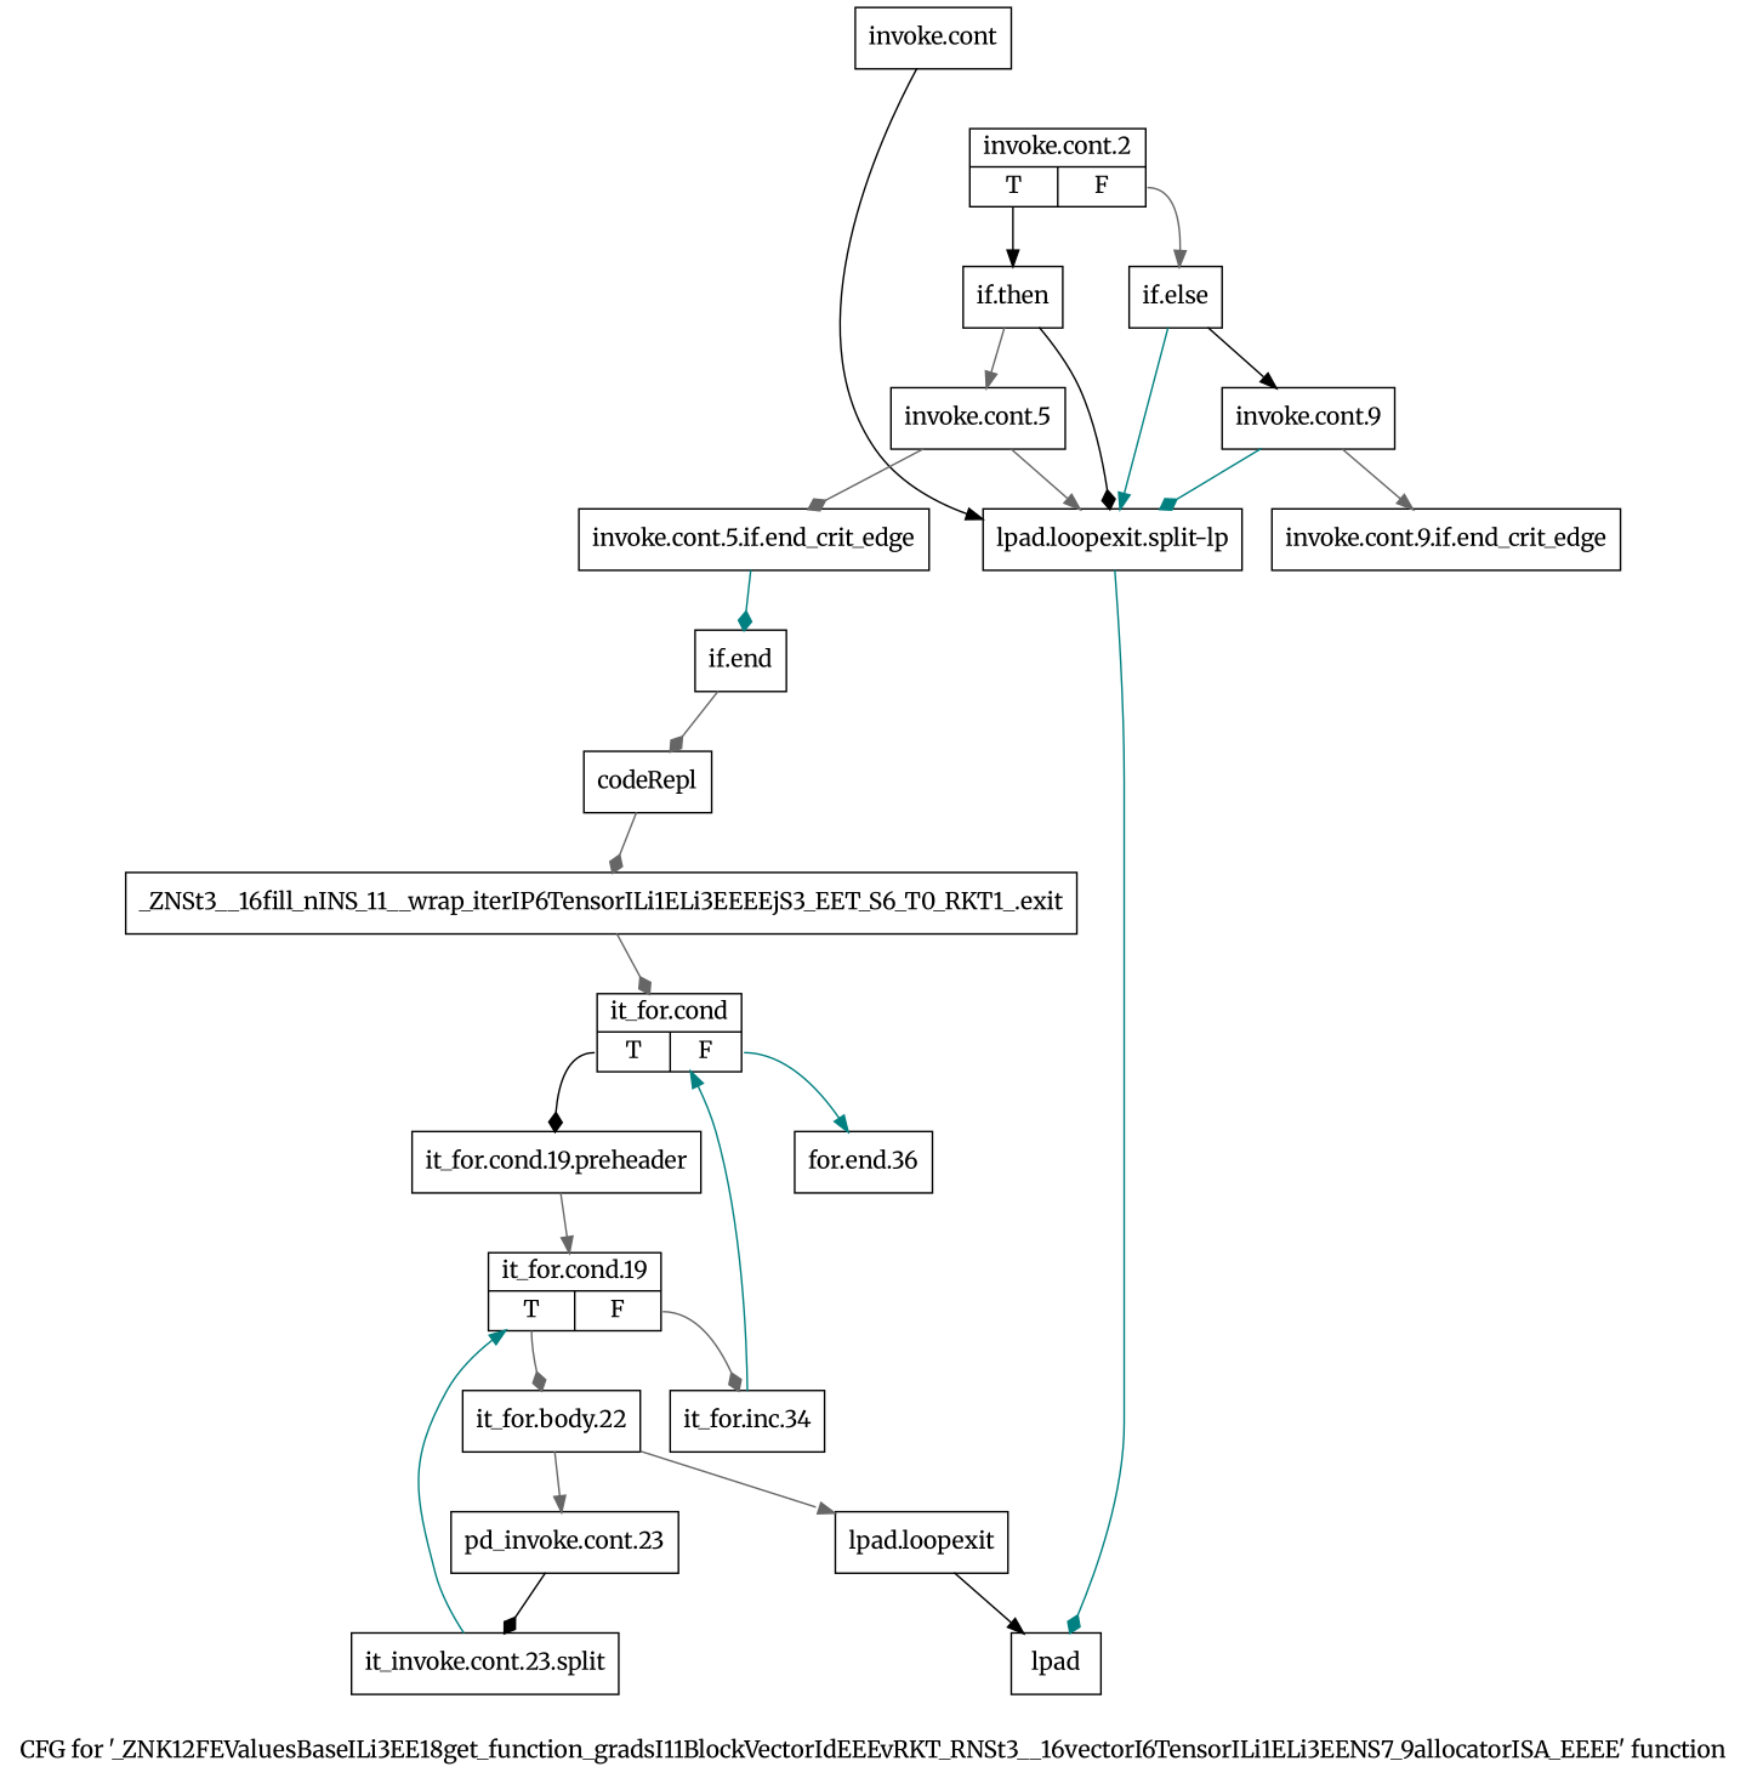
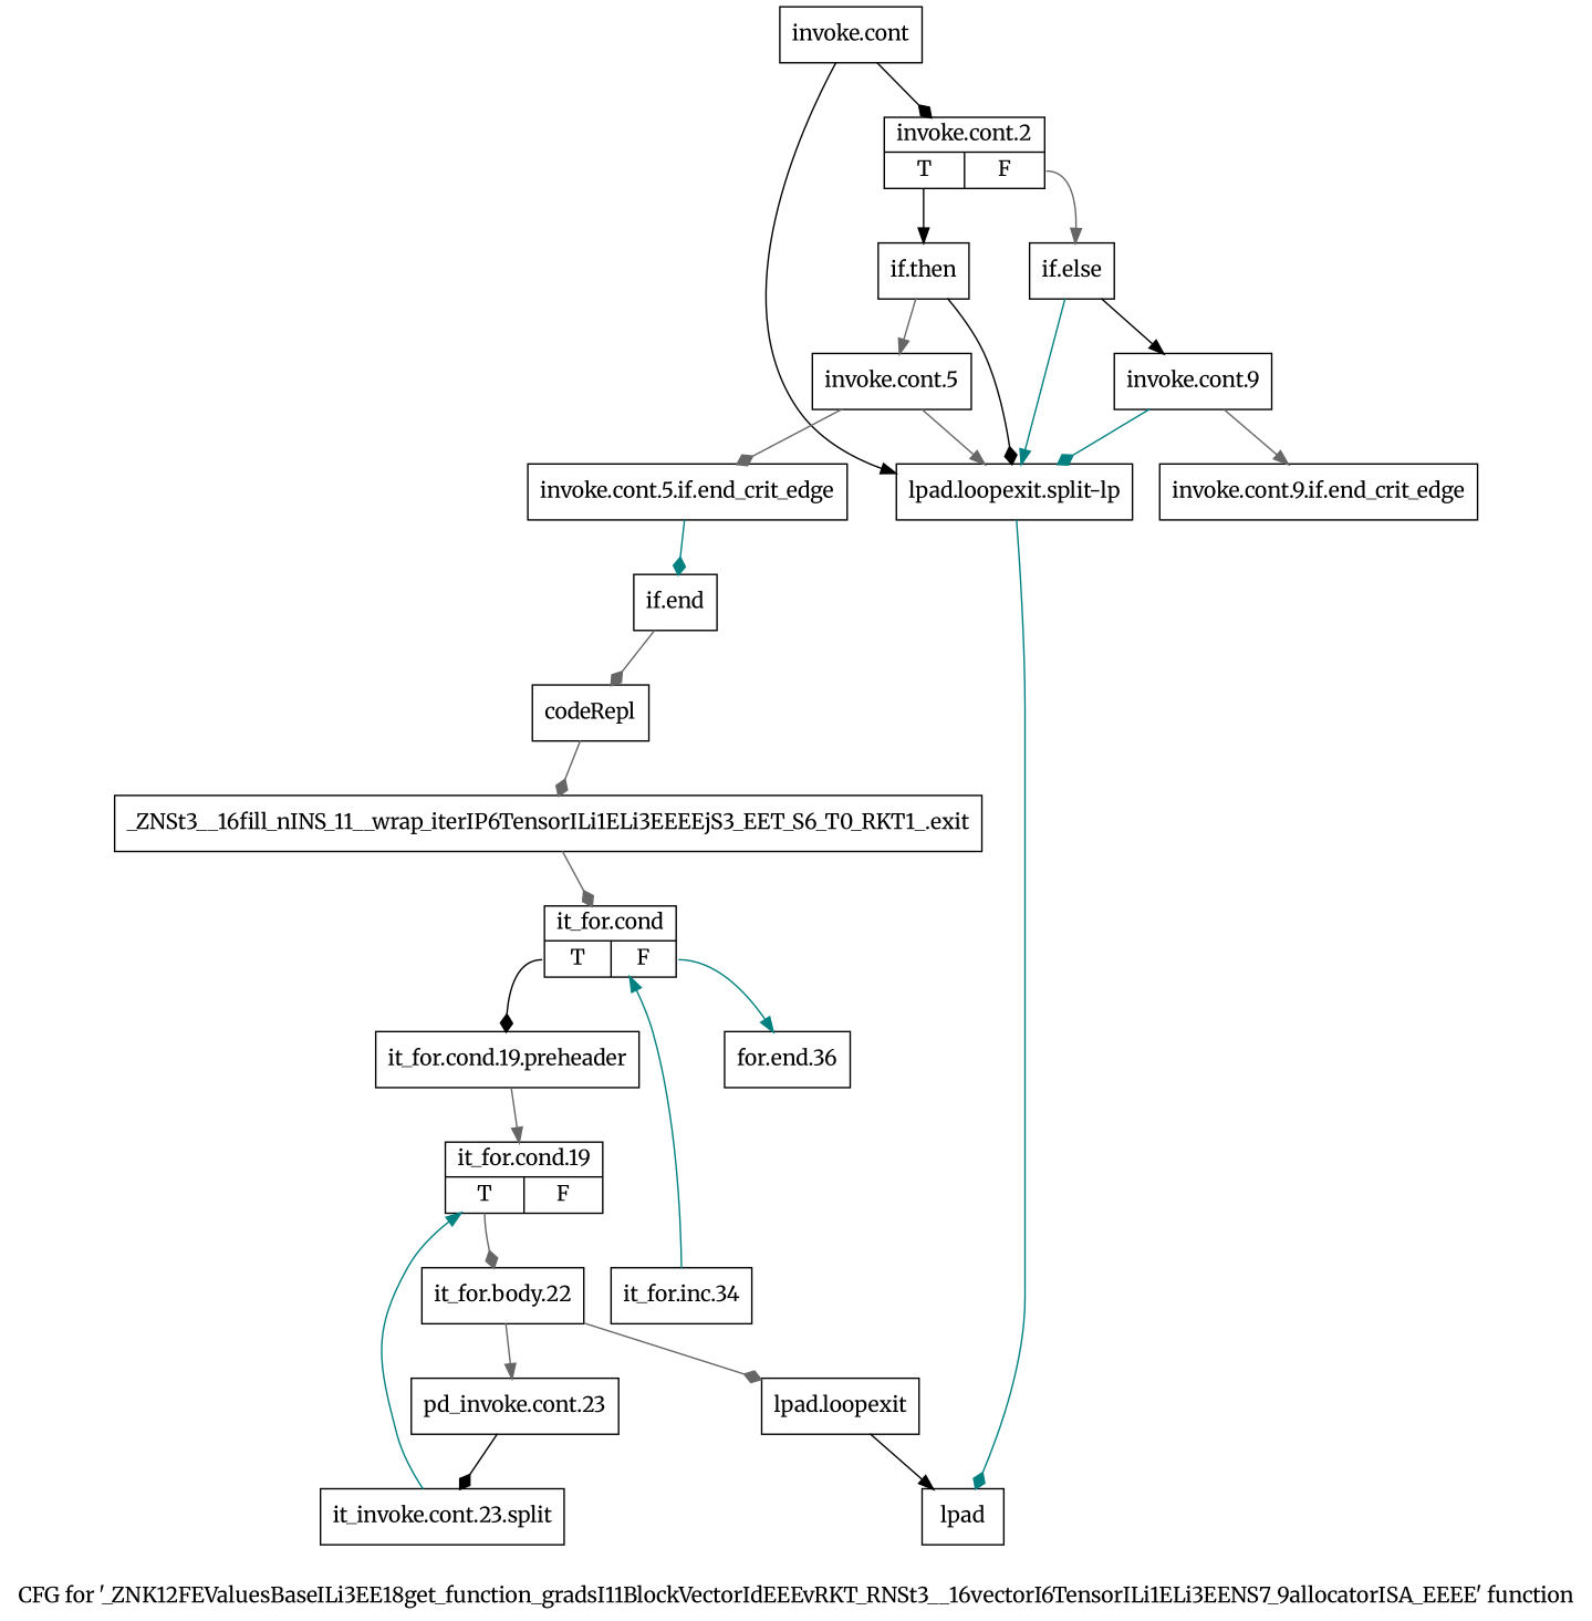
  digraph {
    fontname=Merriweather
    label="CFG for '_ZNK12FEValuesBaseILi3EE18get_function_gradsI11BlockVectorIdEEEvRKT_RNSt3__16vectorI6TensorILi1ELi3EENS7_9allocatorISA_EEEE' function"
    node [fontname=Merriweather shape=record]
    edge [arrowhead=normal color=gray40 fontname=Merriweather]
    n1 [label="{invoke.cont}"]
    n2 [label="{lpad.loopexit.split-lp}"]
    n3 [label="{invoke.cont.2|{<s0>T|<s1>F}}"]
    n4 [label="{lpad}"]
    n5 [label="{if.then}"]
    n6 [label="{if.else}"]
    n7 [label="{invoke.cont.5}"]
    n8 [label="{invoke.cont.9}"]
    n9 [label="{invoke.cont.5.if.end_crit_edge}"]
    n10 [label="{invoke.cont.9.if.end_crit_edge}"]
    n11 [label="{if.end}"]
    n12 [label="{codeRepl}"]
    n13 [label="{_ZNSt3__16fill_nINS_11__wrap_iterIP6TensorILi1ELi3EEEEjS3_EET_S6_T0_RKT1_.exit}"]
    n14 [label="{lpad.loopexit}"]
    n15 [label="{it_for.cond|{<s0>T|<s1>F}}"]
    n16 [label="{it_for.cond.19.preheader}"]
    n17 [label="{for.end.36}"]
    n18 [label="{it_for.cond.19|{<s0>T|<s1>F}}"]
    n19 [label="{it_for.body.22}"]
    n20 [label="{it_for.inc.34}"]
    n21 [label="{pd_invoke.cont.23}"]
    n22 [label="{it_invoke.cont.23.split}"]
    n1 -> n2 [color=black]
+   n1 -> n3 [arrowhead=diamond color=black]
    n2 -> n4 [arrowhead=diamond color=teal]
    n3 -> n5 [color=black tailport=s0]
    n3 -> n6 [tailport=s1]
    n5 -> n2 [arrowhead=diamond color=black]
    n5 -> n7
    n6 -> n2 [color=teal]
    n6 -> n8 [color=black]
    n7 -> n2
    n7 -> n9 [arrowhead=diamond]
    n8 -> n2 [arrowhead=diamond color=teal]
    n8 -> n10
    n9 -> n11 [arrowhead=diamond color=teal]
    n11 -> n12 [arrowhead=diamond]
    n12 -> n13 [arrowhead=diamond]
    n13 -> n15 [arrowhead=diamond]
    n14 -> n4 [color=black]
    n15 -> n16 [arrowhead=diamond color=black tailport=s0]
    n15 -> n17 [color=teal tailport=s1]
    n16 -> n18
    n18 -> n19 [arrowhead=diamond tailport=s0]
-   n18 -> n20 [arrowhead=diamond tailport=s1]
-   n19 -> n14
+   n19 -> n14 [arrowhead=diamond]
    n19 -> n21
    n20 -> n15 [color=teal]
    n21 -> n22 [arrowhead=diamond color=black]
    n22 -> n18 [color=teal]
  }
